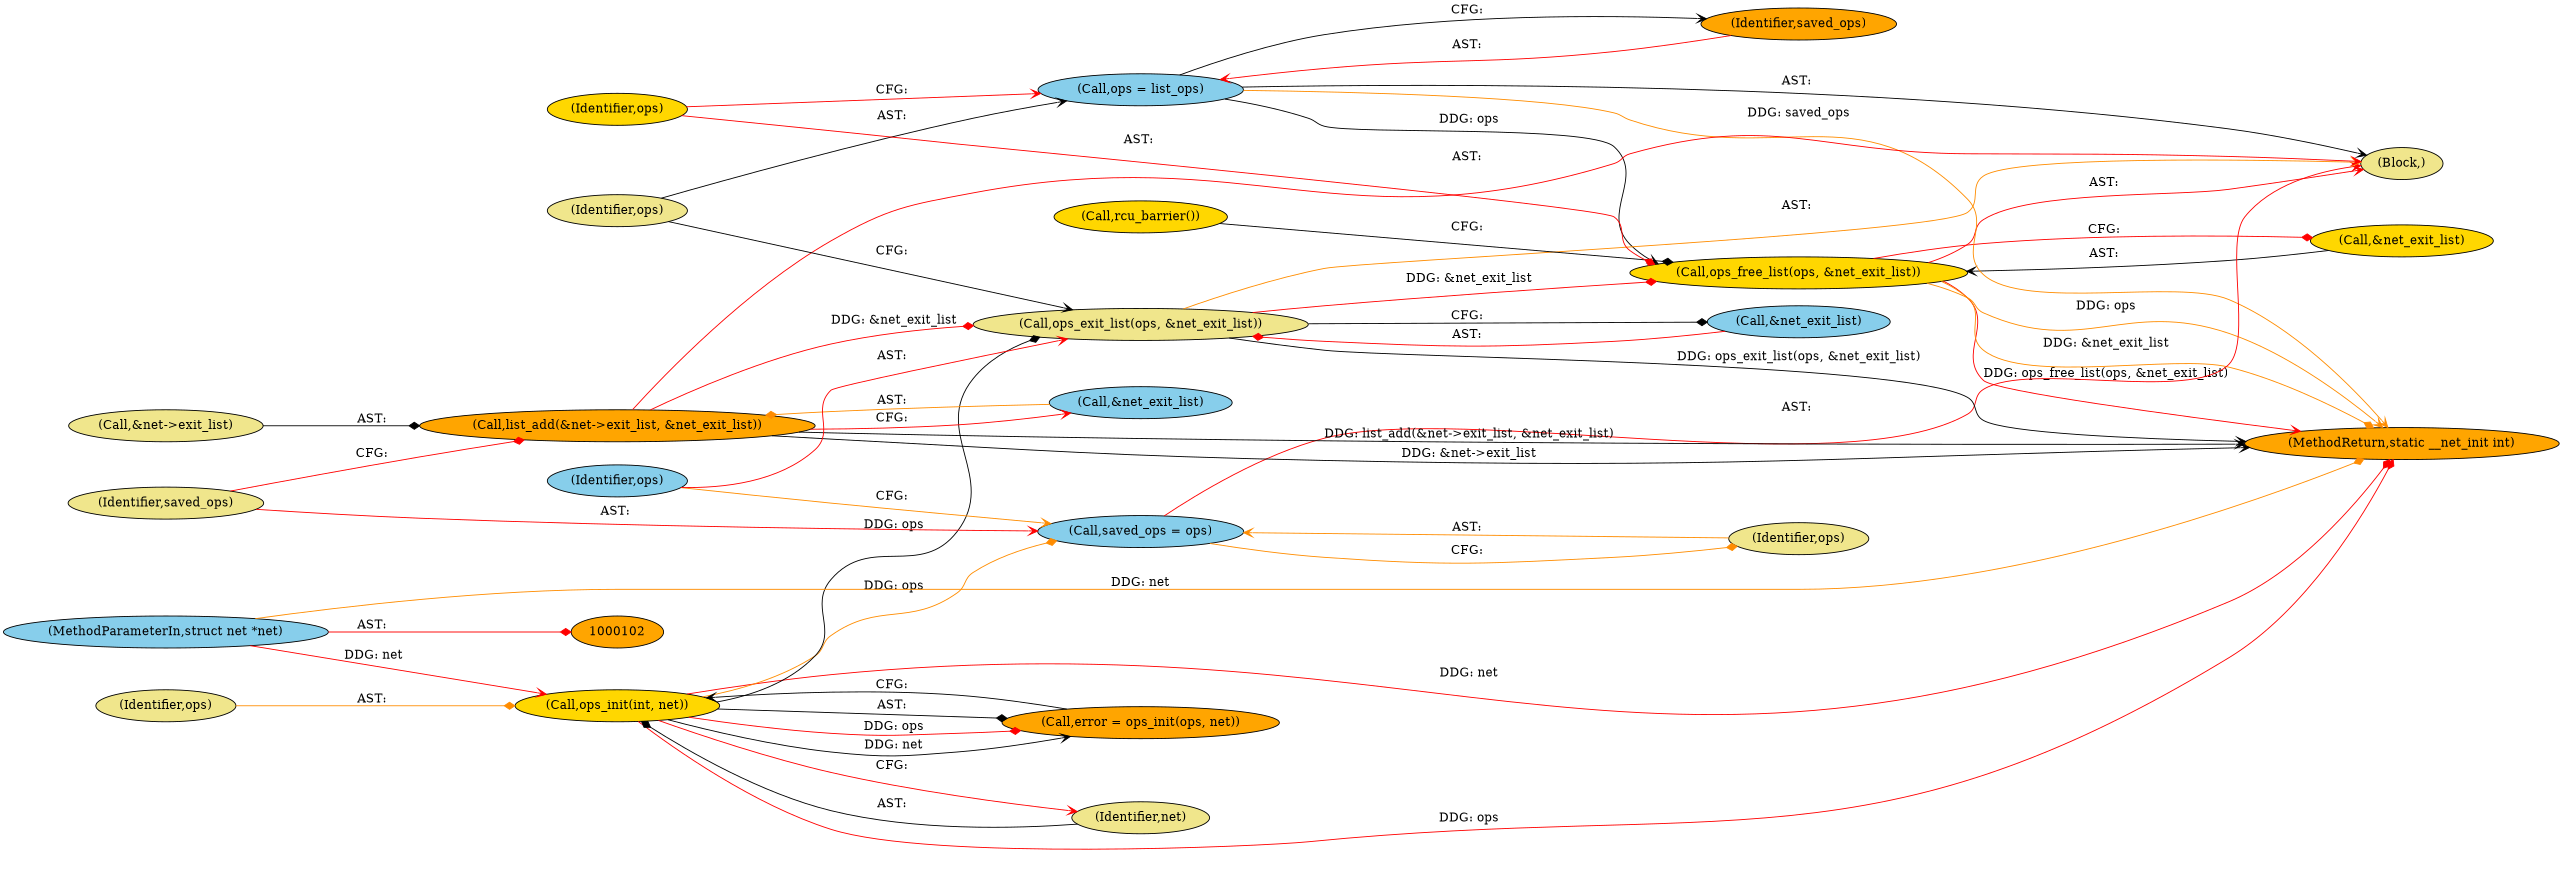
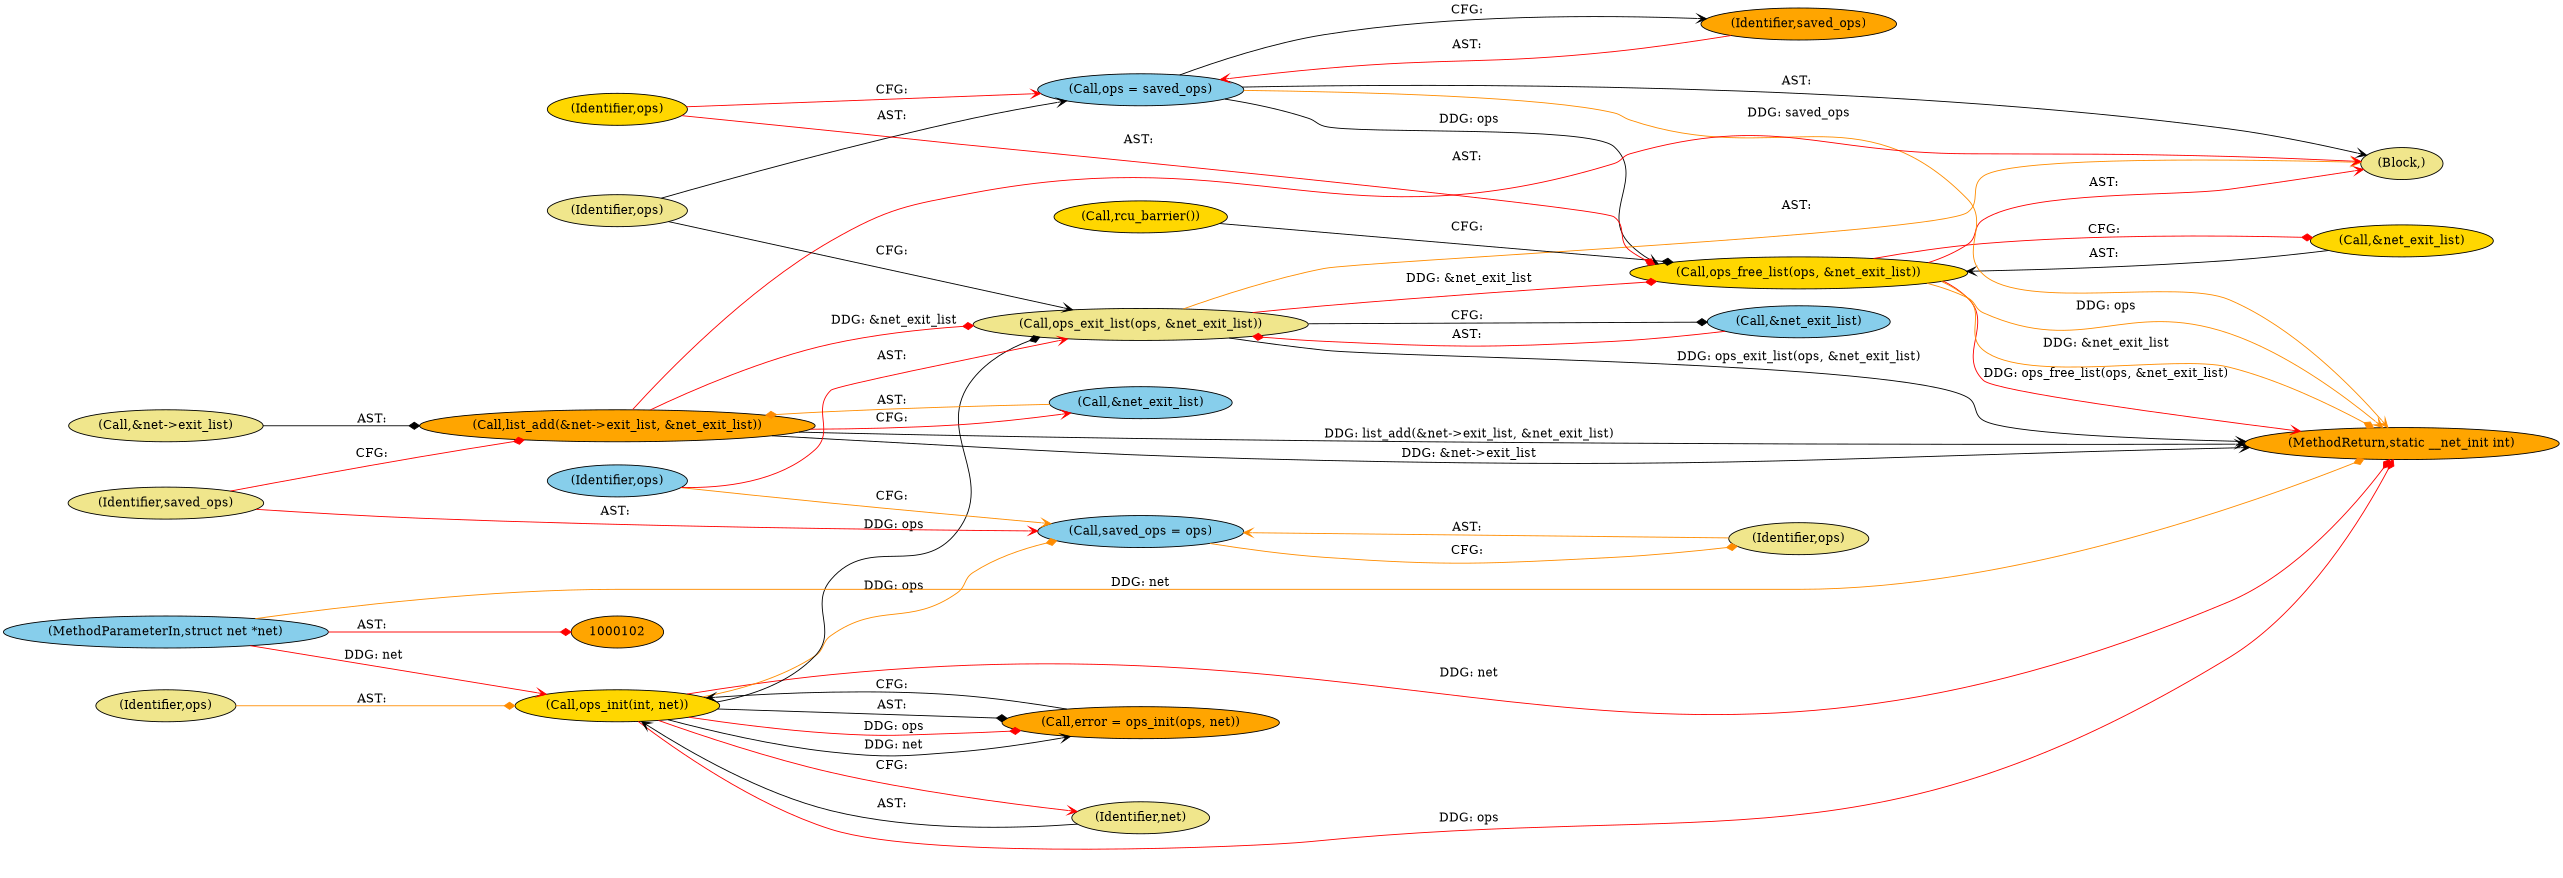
  digraph {
    rankdir=LR
    node [fillcolor=khaki style=filled]
    edge [arrowhead=vee color=red]
    n1 [fillcolor=gold label="(Call,ops_free_list(ops, &net_exit_list))"]
    n2 [label="(Block,)"]
    n3 [fillcolor=orange label="(MethodReturn,static __net_init int)"]
    n4 [fillcolor=gold label="(Call,&net_exit_list)"]
-   n5 [fillcolor=skyblue label="(Call,ops = list_ops)"]
+   n5 [fillcolor=skyblue label="(Call,ops = saved_ops)"]
    n6 [fillcolor=orange label="(Identifier,saved_ops)"]
    n7 [fillcolor=skyblue label="(Call,saved_ops = ops)"]
    n8 [label="(Identifier,ops)"]
    n9 [fillcolor=gold label="(Call,ops_init(int, net))"]
    n10 [label="(Call,ops_exit_list(ops, &net_exit_list))"]
    n11 [fillcolor=orange label="(Call,error = ops_init(ops, net))"]
    n12 [label="(Identifier,net)"]
    n13 [fillcolor=skyblue label="(Call,&net_exit_list)"]
    n14 [fillcolor=skyblue label="(MethodParameterIn,struct net *net)"]
    1000102 [fillcolor=orange]
    n16 [fillcolor=orange label="(Call,list_add(&net->exit_list, &net_exit_list))"]
    n17 [fillcolor=skyblue label="(Call,&net_exit_list)"]
    n18 [fillcolor=gold label="(Call,rcu_barrier())"]
    n19 [label="(Identifier,ops)"]
    n20 [label="(Identifier,ops)"]
    n21 [label="(Call,&net->exit_list)"]
    n22 [fillcolor=gold label="(Identifier,ops)"]
    n23 [label="(Identifier,saved_ops)"]
    n24 [fillcolor=skyblue label="(Identifier,ops)"]
    n1 -> n2 [label="AST: "]
    n1 -> n3 [label="DDG: ops_free_list(ops, &net_exit_list)"]
    n1 -> n3 [color=darkorange label="DDG: ops"]
    n1 -> n3 [arrowhead=diamond color=darkorange label="DDG: &net_exit_list"]
    n1 -> n4 [arrowhead=diamond label="CFG: "]
    n4 -> n1 [color=black label="AST: "]
    n5 -> n1 [color=black label="DDG: ops"]
    n5 -> n2 [color=black label="AST: "]
    n5 -> n3 [color=darkorange label="DDG: saved_ops"]
    n5 -> n6 [color=black label="CFG: "]
    n6 -> n5 [label="AST: "]
-   n7 -> n2 [label="AST: "]
    n7 -> n8 [arrowhead=diamond color=darkorange label="CFG: "]
    n8 -> n7 [color=darkorange label="AST: "]
    n9 -> n3 [arrowhead=diamond label="DDG: ops"]
    n9 -> n3 [arrowhead=diamond label="DDG: net"]
    n9 -> n7 [arrowhead=diamond color=darkorange label="DDG: ops"]
    n9 -> n10 [arrowhead=diamond color=black label="DDG: ops"]
    n9 -> n11 [arrowhead=diamond color=black label="AST: "]
    n9 -> n11 [arrowhead=diamond label="DDG: ops"]
    n9 -> n11 [color=black label="DDG: net"]
    n9 -> n12 [label="CFG: "]
    n10 -> n1 [arrowhead=diamond label="DDG: &net_exit_list"]
    n10 -> n2 [color=darkorange label="AST: "]
    n10 -> n3 [color=black label="DDG: ops_exit_list(ops, &net_exit_list)"]
    n10 -> n13 [arrowhead=diamond color=black label="CFG: "]
    n11 -> n9 [color=black label="CFG: "]
-   n12 -> n9 [arrowhead=diamond color=black label="AST: "]
+   n12 -> n9 [color=black label="AST: "]
    n13 -> n10 [arrowhead=diamond label="AST: "]
    n14 -> n3 [arrowhead=diamond color=darkorange label="DDG: net"]
    n14 -> n9 [label="DDG: net"]
    n14 -> 1000102 [arrowhead=diamond label="AST: "]
    n16 -> n2 [label="AST: "]
    n16 -> n3 [color=black label="DDG: list_add(&net->exit_list, &net_exit_list)"]
    n16 -> n3 [color=black label="DDG: &net->exit_list"]
    n16 -> n10 [arrowhead=diamond label="DDG: &net_exit_list"]
    n16 -> n17 [label="CFG: "]
    n17 -> n16 [arrowhead=diamond color=darkorange label="AST: "]
    n18 -> n1 [arrowhead=diamond color=black label="CFG: "]
    n19 -> n5 [color=black label="AST: "]
    n19 -> n10 [color=black label="CFG: "]
    n20 -> n9 [arrowhead=diamond color=darkorange label="AST: "]
    n21 -> n16 [arrowhead=diamond color=black label="AST: "]
    n22 -> n1 [arrowhead=diamond label="AST: "]
    n22 -> n5 [label="CFG: "]
    n23 -> n7 [label="AST: "]
    n23 -> n16 [arrowhead=diamond label="CFG: "]
    n24 -> n7 [color=darkorange label="CFG: "]
    n24 -> n10 [label="AST: "]
  }
